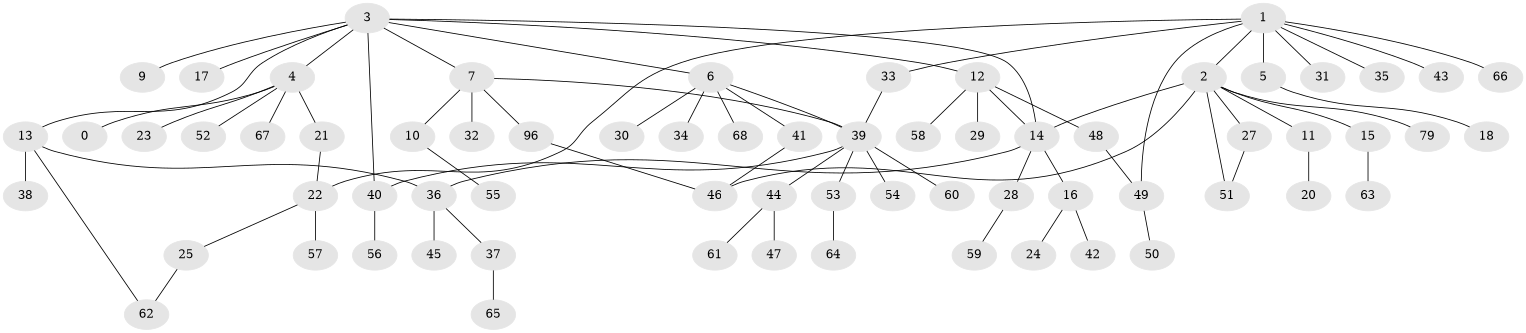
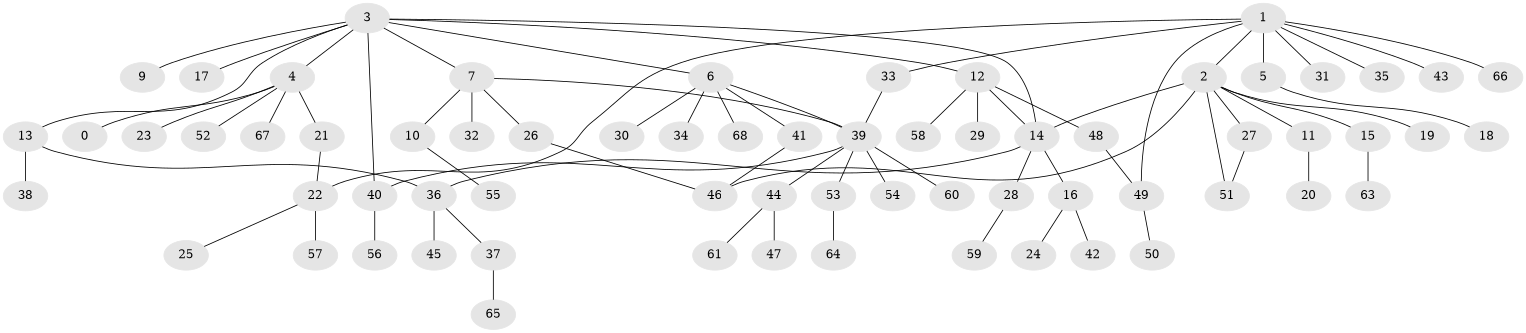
  graph {
    node [color=gray90 style=filled]
    1
    2
    5
    22
    31
    33
    35
    43
    49
    66
    11
    14
    15
-   19 [label=79]
+   19
    27
    46
    51
    18
    25
    57
    39
    50
    3
    4
    6
    7
    9
    12
    13
    17
    40
    20
    36
    16
    28
    63
    n37 [label=0]
    21
    23
    52
    67
    30
    34
    41
    68
    10
-   26 [label=96]
+   26
    32
    29
    48
    58
    38
-   62
    56
    44
    53
    54
    60
    55
    37
    45
    24
    42
    59
    65
    47
    61
    64
    1 -- 2
    1 -- 5
    1 -- 22
    1 -- 31
    1 -- 33
    1 -- 35
    1 -- 43
    1 -- 49
    1 -- 66
    2 -- 11
    2 -- 14
    2 -- 15
    2 -- 19
    2 -- 27
    2 -- 46
    2 -- 51
    5 -- 18
    22 -- 25
    22 -- 57
    33 -- 39
    49 -- 50
    11 -- 20
    14 -- 36
    14 -- 16
    14 -- 28
    15 -- 63
    27 -- 51
-   25 -- 62
    39 -- 40
    39 -- 44
    39 -- 53
    39 -- 54
    39 -- 60
    3 -- 14
    3 -- 4
    3 -- 6
    3 -- 7
    3 -- 9
    3 -- 12
    3 -- 13
    3 -- 17
    3 -- 40
    4 -- n37
    4 -- 21
    4 -- 23
    4 -- 52
    4 -- 67
    6 -- 39
    6 -- 30
    6 -- 34
    6 -- 41
    6 -- 68
    7 -- 39
    7 -- 10
    7 -- 26
    7 -- 32
    12 -- 14
    12 -- 29
    12 -- 48
    12 -- 58
    13 -- 36
    13 -- 38
-   13 -- 62
    40 -- 56
    36 -- 37
    36 -- 45
    16 -- 24
    16 -- 42
    28 -- 59
    21 -- 22
    41 -- 46
    10 -- 55
    26 -- 46
    48 -- 49
    44 -- 47
    44 -- 61
    53 -- 64
    37 -- 65
  }
